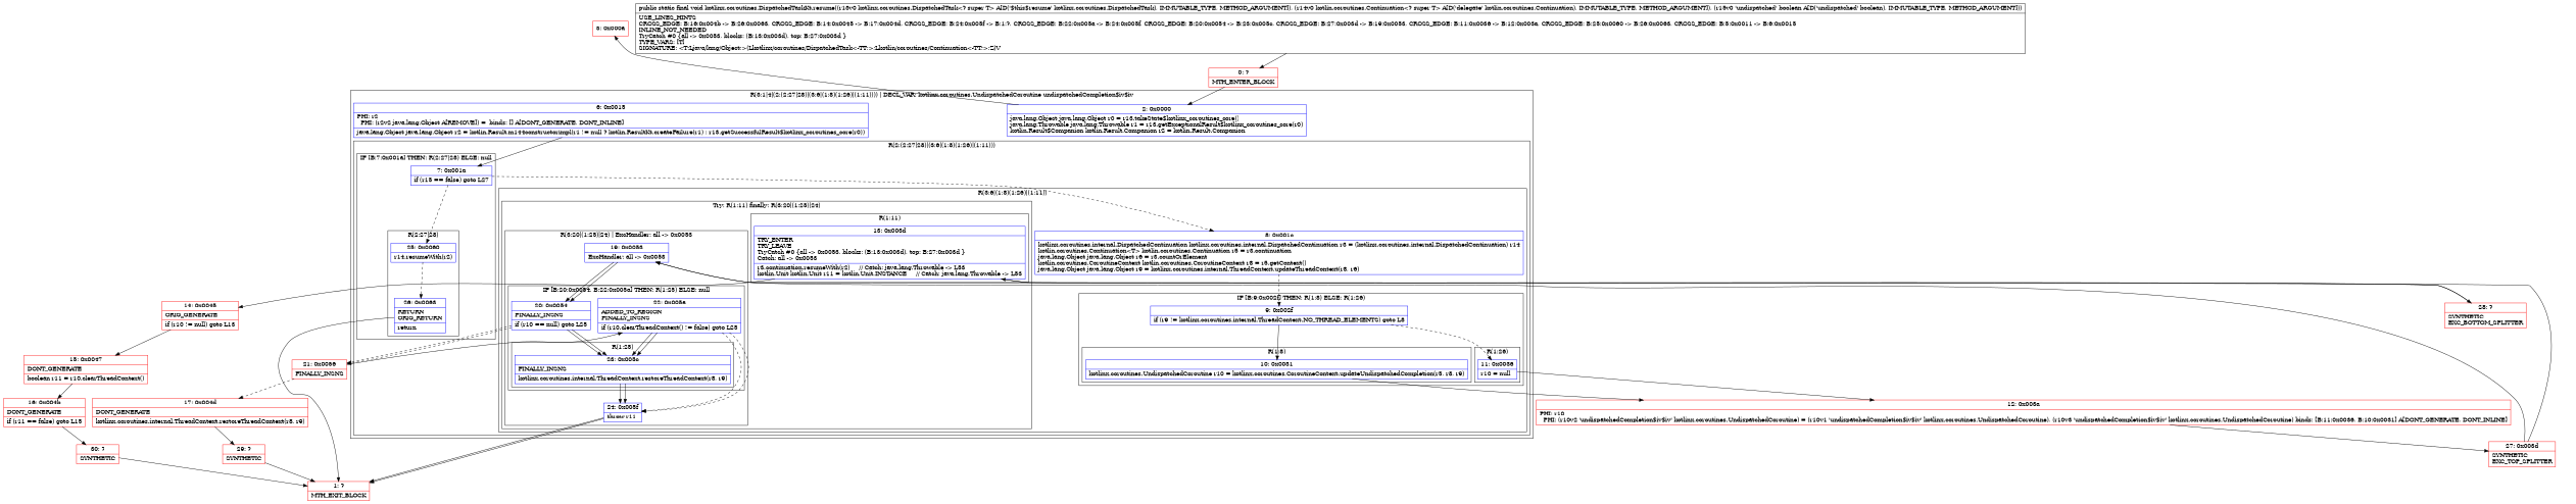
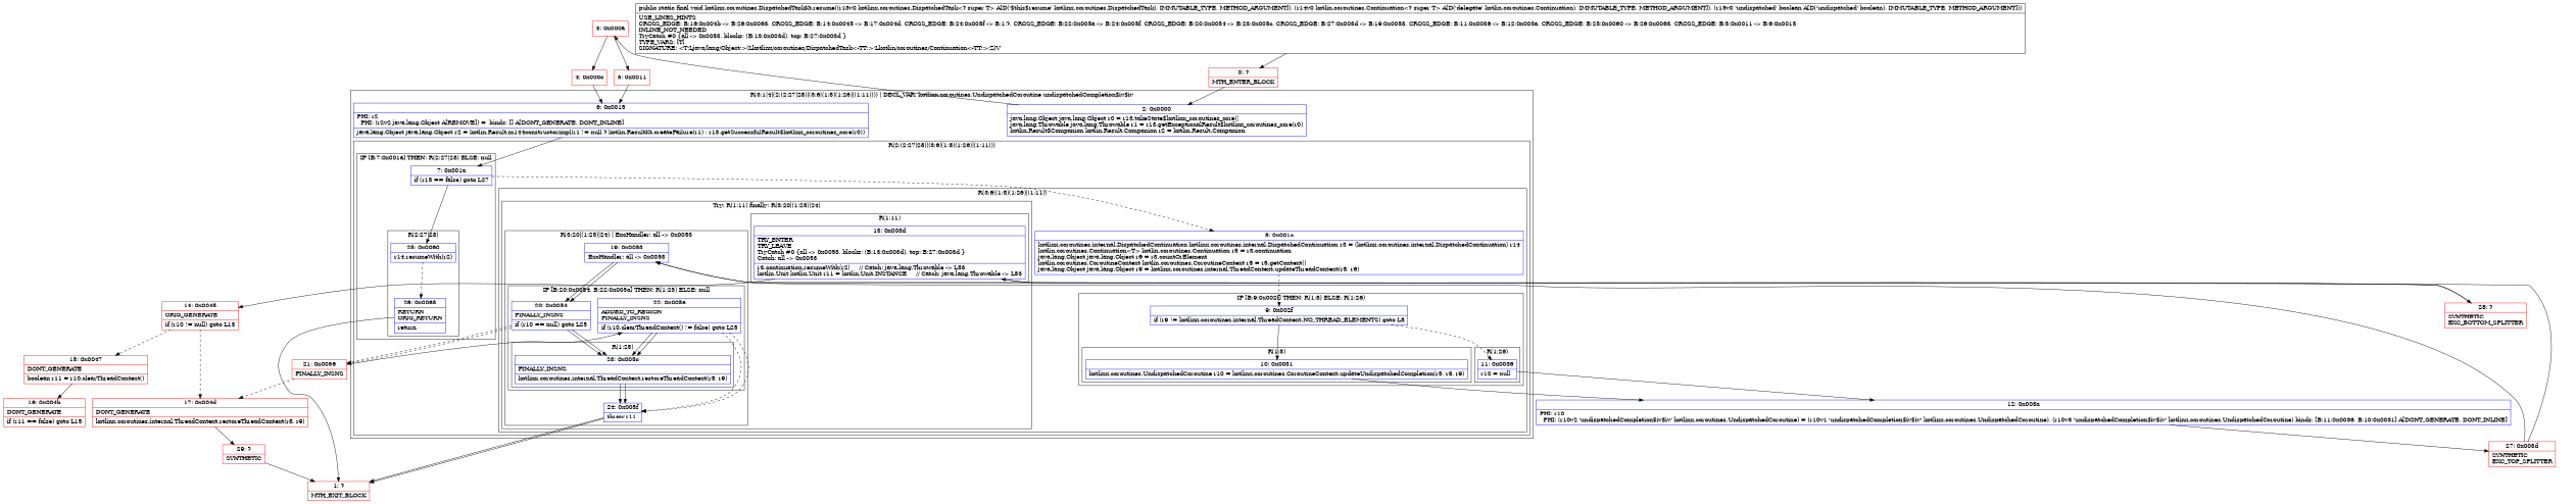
  digraph {
    node [color=blue shape=record]
    n1 [label="{25\:\ 0x0060|r14.resumeWith(r2)\l}"]
    n2 [label="{26\:\ 0x0063|RETURN\lORIG_RETURN\l|return\l}"]
    n3 [label="{7\:\ 0x001a|if (r15 == false) goto L27\l}"]
    n4 [label="{10\:\ 0x0031|kotlinx.coroutines.UndispatchedCoroutine r10 = kotlinx.coroutines.CoroutineContext.updateUndispatchedCompletion(r5, r8, r9)\l}"]
    n5 [label="{11\:\ 0x0036|r10 = null\l}"]
    n6 [label="{9\:\ 0x002f|if (r9 != kotlinx.coroutines.internal.ThreadContext.NO_THREAD_ELEMENTS) goto L8\l}"]
    n7 [label="{13\:\ 0x003d|TRY_ENTER\lTRY_LEAVE\lTryCatch #0 \{all \-\> 0x0053, blocks: (B:13:0x003d), top: B:27:0x003d \}\lCatch: all \-\> 0x0053\l|r3.continuation.resumeWith(r2)     \/\/ Catch: java.lang.Throwable \-\> L53\lkotlin.Unit kotlin.Unit r11 = kotlin.Unit.INSTANCE     \/\/ Catch: java.lang.Throwable \-\> L53\l}"]
    n8 [label="{23\:\ 0x005c|FINALLY_INSNS\l|kotlinx.coroutines.internal.ThreadContext.restoreThreadContext(r8, r9)\l}"]
    n9 [label="{20\:\ 0x0054|FINALLY_INSNS\l|if (r10 == null) goto L25\l}"]
    n10 [label="{22\:\ 0x005a|ADDED_TO_REGION\lFINALLY_INSNS\l|if (r10.clearThreadContext() != false) goto L25\l}"]
    n11 [label="{19\:\ 0x0053|ExcHandler: all \-\> 0x0053\l}"]
    n12 [label="{24\:\ 0x005f|throw r11\l}"]
    n13 [label="{8\:\ 0x001c|kotlinx.coroutines.internal.DispatchedContinuation kotlinx.coroutines.internal.DispatchedContinuation r3 = (kotlinx.coroutines.internal.DispatchedContinuation) r14\lkotlin.coroutines.Continuation\<T\> kotlin.coroutines.Continuation r5 = r3.continuation\ljava.lang.Object java.lang.Object r6 = r3.countOrElement\lkotlin.coroutines.CoroutineContext kotlin.coroutines.CoroutineContext r8 = r5.getContext()\ljava.lang.Object java.lang.Object r9 = kotlinx.coroutines.internal.ThreadContext.updateThreadContext(r8, r6)\l}"]
    n14 [label="{2\:\ 0x0000|java.lang.Object java.lang.Object r0 = r13.takeState$kotlinx_coroutines_core()\ljava.lang.Throwable java.lang.Throwable r1 = r13.getExceptionalResult$kotlinx_coroutines_core(r0)\lkotlin.Result$Companion kotlin.Result.Companion r2 = kotlin.Result.Companion\l}"]
    n15 [label="{6\:\ 0x0015|PHI: r2 \l  PHI: (r2v2 java.lang.Object A[REMOVE]) =  binds: [] A[DONT_GENERATE, DONT_INLINE]\l|java.lang.Object java.lang.Object r2 = kotlin.Result.m144constructorimpl(r1 != null ? kotlin.ResultKt.createFailure(r1) : r13.getSuccessfulResult$kotlinx_coroutines_core(r0))\l}"]
    n16 [color=red label="{1\:\ ?|MTH_EXIT_BLOCK\l}"]
-   n17 [color=red label="{12\:\ 0x003a|PHI: r10 \l  PHI: (r10v2 'undispatchedCompletion$iv$iv' kotlinx.coroutines.UndispatchedCoroutine) = (r10v1 'undispatchedCompletion$iv$iv' kotlinx.coroutines.UndispatchedCoroutine), (r10v3 'undispatchedCompletion$iv$iv' kotlinx.coroutines.UndispatchedCoroutine) binds: [B:11:0x0036, B:10:0x0031] A[DONT_GENERATE, DONT_INLINE]\l}"]
+   n17 [label="{12\:\ 0x003a|PHI: r10 \l  PHI: (r10v2 'undispatchedCompletion$iv$iv' kotlinx.coroutines.UndispatchedCoroutine) = (r10v1 'undispatchedCompletion$iv$iv' kotlinx.coroutines.UndispatchedCoroutine), (r10v3 'undispatchedCompletion$iv$iv' kotlinx.coroutines.UndispatchedCoroutine) binds: [B:11:0x0036, B:10:0x0031] A[DONT_GENERATE, DONT_INLINE]\l}"]
    n18 [color=red label="{14\:\ 0x0045|ORIG_GENERATE\l|if (r10 != null) goto L13\l}"]
    n19 [color=red label="{28\:\ ?|SYNTHETIC\lEXC_BOTTOM_SPLITTER\l}"]
    n20 [color=red label="{21\:\ 0x0056|FINALLY_INSNS\l}"]
    n21 [color=red label="{3\:\ 0x000a}"]
+   n22 [color=red label="{4\:\ 0x000c}"]
+   n23 [color=red label="{5\:\ 0x0011}"]
    n24 [color=red label="{27\:\ 0x003d|SYNTHETIC\lEXC_TOP_SPLITTER\l}"]
    n25 [color=red label="{15\:\ 0x0047|DONT_GENERATE\l|boolean r11 = r10.clearThreadContext()\l}"]
    n26 [color=red label="{17\:\ 0x004d|DONT_GENERATE\l|kotlinx.coroutines.internal.ThreadContext.restoreThreadContext(r8, r9)\l}"]
    n27 [color=red label="{0\:\ ?|MTH_ENTER_BLOCK\l}"]
    n28 [color=red label="{16\:\ 0x004b|DONT_GENERATE\l|if (r11 == false) goto L15\l}"]
    n29 [color=red label="{29\:\ ?|SYNTHETIC\l}"]
-   n30 [color=red label="{30\:\ ?|SYNTHETIC\l}"]
    n31 [label="{public static final void kotlinx.coroutines.DispatchedTaskKt.resume((r13v0 kotlinx.coroutines.DispatchedTask\<? super T\> A[D('$this$resume' kotlinx.coroutines.DispatchedTask), IMMUTABLE_TYPE, METHOD_ARGUMENT]), (r14v0 kotlin.coroutines.Continuation\<? super T\> A[D('delegate' kotlin.coroutines.Continuation), IMMUTABLE_TYPE, METHOD_ARGUMENT]), (r15v0 'undispatched' boolean A[D('undispatched' boolean), IMMUTABLE_TYPE, METHOD_ARGUMENT]))  | USE_LINES_HINTS\lCROSS_EDGE: B:16:0x004b \-\> B:26:0x0063, CROSS_EDGE: B:14:0x0045 \-\> B:17:0x004d, CROSS_EDGE: B:24:0x005f \-\> B:1:?, CROSS_EDGE: B:22:0x005a \-\> B:24:0x005f, CROSS_EDGE: B:20:0x0054 \-\> B:23:0x005c, CROSS_EDGE: B:27:0x003d \-\> B:19:0x0053, CROSS_EDGE: B:11:0x0036 \-\> B:12:0x003a, CROSS_EDGE: B:25:0x0060 \-\> B:26:0x0063, CROSS_EDGE: B:5:0x0011 \-\> B:6:0x0015\lINLINE_NOT_NEEDED\lTryCatch #0 \{all \-\> 0x0053, blocks: (B:13:0x003d), top: B:27:0x003d \}\lTYPE_VARS: [T]\lSIGNATURE: \<T:Ljava\/lang\/Object;\>(Lkotlinx\/coroutines\/DispatchedTask\<\-TT;\>;Lkotlin\/coroutines\/Continuation\<\-TT;\>;Z)V\l}" color=""]
    subgraph cluster_1 {
      label="R(3:1|4|(2:(2:27|28)|(3:6|(1:8)(1:26)|(1:11)))) | DECL_VAR: kotlinx.coroutines.UndispatchedCoroutine undispatchedCompletion$iv$iv\l"
      n14
      n15
      subgraph cluster_2 {
        label="R(2:(2:27|28)|(3:6|(1:8)(1:26)|(1:11)))"
        subgraph cluster_3 {
          label="IF [B:7:0x001a] THEN: R(2:27|28) ELSE: null"
          n3
          subgraph cluster_4 {
            label="R(2:27|28)"
            n1
            n2
          }
        }
        subgraph cluster_5 {
          label="R(3:6|(1:8)(1:26)|(1:11))"
          n13
          subgraph cluster_6 {
            label="IF [B:9:0x002f] THEN: R(1:8) ELSE: R(1:26)"
            n6
            subgraph cluster_7 {
              label="R(1:8)"
              n4
            }
            subgraph cluster_8 {
              label="R(1:26)"
              n5
            }
          }
          subgraph cluster_9 {
            label="Try: R(1:11) finally: R(3:20|(1:25)|24)"
            subgraph cluster_10 {
              label="R(1:11)"
              n7
            }
            subgraph cluster_11 {
              label="R(3:20|(1:25)|24) | ExcHandler: all \-\> 0x0053\l"
              n11
              n12
              subgraph cluster_12 {
                label="IF [B:20:0x0054, B:22:0x005a] THEN: R(1:25) ELSE: null"
                n9
                n10
                subgraph cluster_13 {
                  label="R(1:25)"
                  n8
                }
              }
            }
          }
        }
      }
    }
    subgraph cluster_14 {
      label="R(3:20|(1:25)|24) | ExcHandler: all \-\> 0x0053\l"
      subgraph cluster_15 {
        label="IF [B:20:0x0054, B:22:0x005a] THEN: R(1:25) ELSE: null"
        subgraph cluster_16 {
          label="R(1:25)"
        }
      }
    }
    n1 -> n2 [style=dashed]
    n2 -> n16
-   n3 -> n1 [style=dashed]
+   n3 -> n1
    n3 -> n13 [style=dashed]
    n4 -> n17
    n5 -> n17
    n6 -> n4
    n6 -> n5 [style=dashed]
    n7 -> n18
    n7 -> n19
    n8 -> n12
    n8 -> n12
    n9 -> n8
    n9 -> n8
    n9 -> n20 [style=dashed]
    n9 -> n20 [style=dashed]
    n10 -> n8
    n10 -> n8
    n10 -> n12 [style=dashed]
    n10 -> n12 [style=dashed]
    n11 -> n9
    n11 -> n9
    n12 -> n16
    n12 -> n16
    n13 -> n6 [style=dashed]
    n14 -> n21
    n15 -> n3
    n17 -> n24
-   n18 -> n25
+   n18 -> n25 [style=dashed]
+   n18 -> n26 [style=dashed]
    n19 -> n11
    n20 -> n10
    n20 -> n26 [style=dashed]
+   n21 -> n22
+   n21 -> n23
+   n22 -> n15
+   n23 -> n15
    n24 -> n7
    n24 -> n11
    n25 -> n28
    n26 -> n29
    n27 -> n14
-   n28 -> n30
    n29 -> n16
-   n30 -> n16
    n31 -> n27
  }
